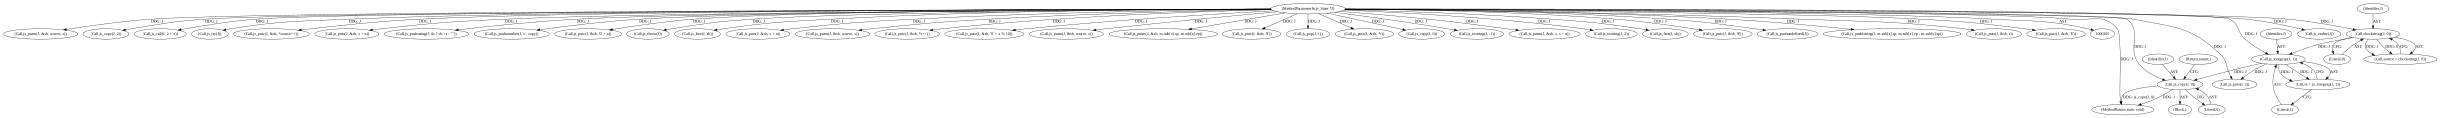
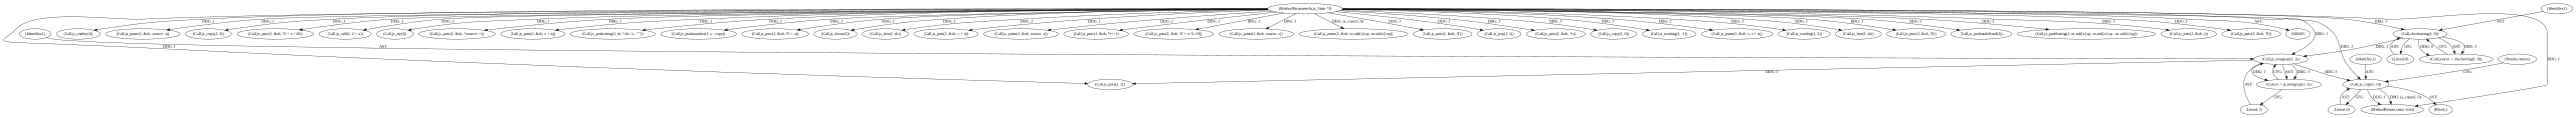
  digraph {
    fontname="Liberation Serif"
    node [fontname="Liberation Serif"]
    edge [fontname="Liberation Serif"]
    n1 [label="(Call,js_copy(J, 0))"]
    n2 [label="(Literal,0)"]
    n3 [label="(MethodReturn,static void)"]
    n4 [label="(Block,)"]
    n5 [label="(Call,js_toregexp(J, 1))"]
    n6 [label="(Call,re = js_toregexp(J, 1))"]
    n7 [label="(Call,js_puts(J, 2))"]
    n8 [label="(Literal,1)"]
    n9 [label="(Call,checkstring(J, 0))"]
    n10 [label="(Literal,0)"]
    n11 [label="(Call,source = checkstring(J, 0))"]
    n12 [label="(MethodParameterIn,js_State *J)"]
    n13 [label="(Call,js_endtry(J))"]
    n14 [label="(Call,js_putm(J, &sb, source, s))"]
    n15 [label="(Call,js_copy(J, 2))"]
+   n16 [label="(Call,js_putc(J, &sb, '0' + x / 10))"]
    n17 [label="(Call,js_call(J, 2 + x))"]
    n18 [label="(Call,js_try(J))"]
    n19 [label="(Call,js_putc(J, &sb, *source++))"]
    n20 [label="(Call,js_puts(J, &sb, s + n))"]
    n21 [label="(Call,js_pushstring(J, sb ? sb->s : \"\"))"]
    n22 [label="(Call,js_pushnumber(J, s - copy))"]
    n23 [label="(Call,js_putc(J, &sb, '0' + x))"]
    n24 [label="(Call,js_throw(J))"]
    n25 [label="(Call,js_free(J, sb))"]
    n26 [label="(Call,js_puts(J, &sb, s + n))"]
    n27 [label="(Call,js_putm(J, &sb, source, s))"]
    n28 [label="(Call,js_putc(J, &sb, *r++))"]
    n29 [label="(Call,js_putc(J, &sb, '0' + x % 10))"]
    n30 [label="(Call,js_putm(J, &sb, source, s))"]
    n31 [label="(Call,js_putm(J, &sb, m.sub[x].sp, m.sub[x].ep))"]
    n32 [label="(Call,js_putc(J, &sb, '$'))"]
    n33 [label="(Call,js_pop(J, 1))"]
    n34 [label="(Call,js_putc(J, &sb, *r))"]
    n35 [label="(Call,js_copy(J, 0))"]
    n36 [label="(Call,js_tostring(J, -1))"]
    n37 [label="(Call,js_putm(J, &sb, s, s + n))"]
    n38 [label="(Call,js_tostring(J, 2))"]
    n39 [label="(Call,js_free(J, sb))"]
    n40 [label="(Call,js_putc(J, &sb, '$'))"]
    n41 [label="(Call,js_pushundefined(J))"]
    n42 [label="(Call,js_pushlstring(J, m.sub[x].sp, m.sub[x].ep - m.sub[x].sp))"]
    n43 [label="(Call,js_puts(J, &sb, r))"]
    n44 [label="(Call,js_putc(J, &sb, '$'))"]
    1000105
    n46 [label="(Identifier,J)"]
    n47 [label="(Identifier,J)"]
    n48 [label="(Return,return;)"]
    n49 [label="(Identifier,J)"]
    n1 -> n2 [label="CFG: "]
    n1 -> n3 [label="DDG: js_copy(J, 0)"]
    n1 -> n3 [label="DDG: J"]
    n1 -> n4 [label="AST: "]
    n2 -> n1 [label="AST: "]
    n5 -> n1 [label="DDG: J"]
    n5 -> n6 [label="AST: "]
    n5 -> n6 [label="DDG: J"]
    n5 -> n6 [label="DDG: 1"]
    n5 -> n7 [label="DDG: J"]
    n6 -> n5 [label="CFG: "]
    n6 -> n8 [label="CFG: "]
    n8 -> n5 [label="AST: "]
    n9 -> n5 [label="DDG: J"]
    n9 -> n10 [label="CFG: "]
    n9 -> n11 [label="AST: "]
    n9 -> n11 [label="DDG: J"]
    n9 -> n11 [label="DDG: 0"]
    n10 -> n9 [label="AST: "]
    n11 -> n9 [label="CFG: "]
    n12 -> n1 [label="DDG: J"]
    n12 -> n3 [label="DDG: J"]
    n12 -> n5 [label="DDG: J"]
    n12 -> n7 [label="DDG: J"]
    n12 -> n9 [label="DDG: J"]
    n12 -> n13 [label="DDG: J"]
    n12 -> n14 [label="DDG: J"]
    n12 -> n15 [label="DDG: J"]
+   n12 -> n16 [label="DDG: J"]
    n12 -> n17 [label="DDG: J"]
    n12 -> n18 [label="DDG: J"]
    n12 -> n19 [label="DDG: J"]
    n12 -> n20 [label="DDG: J"]
    n12 -> n21 [label="DDG: J"]
    n12 -> n22 [label="DDG: J"]
    n12 -> n23 [label="DDG: J"]
    n12 -> n24 [label="DDG: J"]
    n12 -> n25 [label="DDG: J"]
    n12 -> n26 [label="DDG: J"]
    n12 -> n27 [label="DDG: J"]
    n12 -> n28 [label="DDG: J"]
    n12 -> n29 [label="DDG: J"]
    n12 -> n30 [label="DDG: J"]
-   n12 -> n31 [label="DDG: J"]
+   n12 -> n31 [label="DDG: js_copy(J, 0)"]
    n12 -> n32 [label="DDG: J"]
    n12 -> n33 [label="DDG: J"]
    n12 -> n34 [label="DDG: J"]
    n12 -> n35 [label="DDG: J"]
    n12 -> n36 [label="DDG: J"]
    n12 -> n37 [label="DDG: J"]
    n12 -> n38 [label="DDG: J"]
    n12 -> n39 [label="DDG: J"]
    n12 -> n40 [label="DDG: J"]
    n12 -> n41 [label="DDG: J"]
    n12 -> n42 [label="DDG: J"]
    n12 -> n43 [label="DDG: J"]
    n12 -> n44 [label="DDG: J"]
    n12 -> 1000105 [label="AST: "]
    n46 -> n5 [label="AST: "]
    n47 -> n9 [label="AST: "]
    n48 -> n1 [label="CFG: "]
    n49 -> n1 [label="AST: "]
  }
